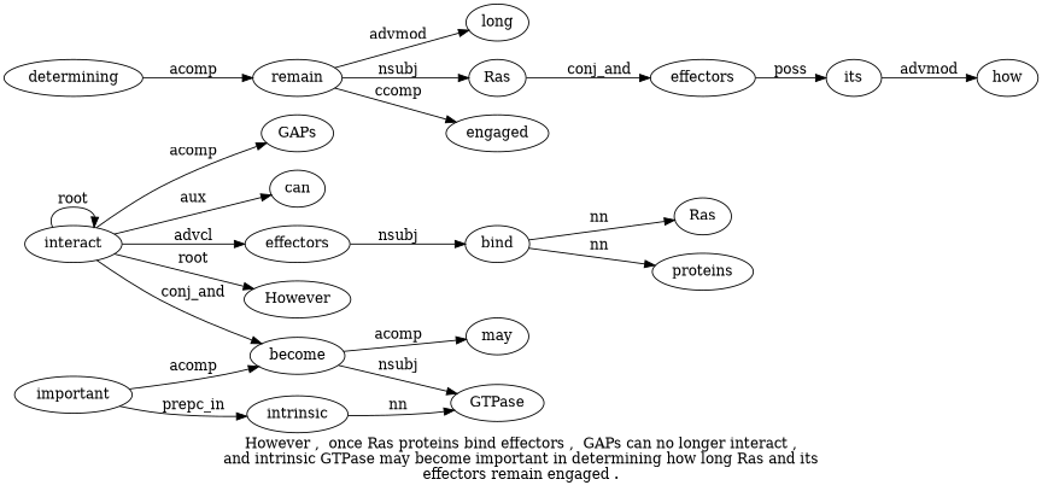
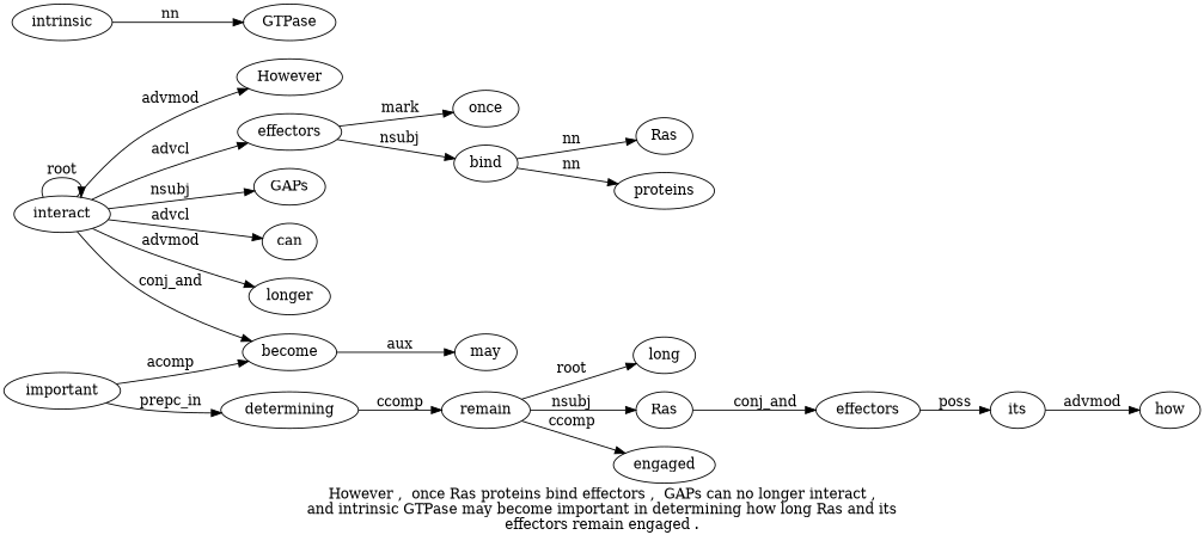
  digraph {
    label="However ,  once Ras proteins bind effectors ,  GAPs can no longer interact ,\nand intrinsic GTPase may become important in determining how long Ras and its\neffectors remain engaged ."
    rankdir=LR
    node [fillcolor=white style=filled]
    n1 [label=interact]
    n2 [label=However]
    n3 [label=effectors]
    n4 [label=GAPs]
    n5 [label=can]
+   n6 [label=longer]
    n7 [label=become]
+   n8 [label=once]
    n9 [label=bind]
    n10 [label=GTPase]
    n11 [label=may]
    n12 [label=Ras]
    n13 [label=proteins]
    n14 [label=intrinsic]
    n15 [label=important]
    n16 [label=determining]
    n17 [label=remain]
    n18 [label=long]
    n19 [label=Ras]
    n20 [label=engaged]
    n21 [label=how]
    n22 [label=effectors]
    n23 [label=its]
    n1 -> n1 [label=root]
-   n1 -> n2 [label=root]
+   n1 -> n2 [label=advmod]
    n1 -> n3 [label=advcl]
-   n1 -> n4 [label=acomp]
-   n1 -> n5 [label=aux]
+   n1 -> n4 [label=nsubj]
+   n1 -> n5 [label=advcl]
+   n1 -> n6 [label=advmod]
    n1 -> n7 [label=conj_and]
+   n3 -> n8 [label=mark]
    n3 -> n9 [label=nsubj]
-   n7 -> n10 [label=nsubj]
-   n7 -> n11 [label=acomp]
+   n7 -> n11 [label=aux]
    n9 -> n12 [label=nn]
    n9 -> n13 [label=nn]
    n14 -> n10 [label=nn]
    n15 -> n7 [label=acomp]
-   n15 -> n14 [label=prepc_in]
-   n16 -> n17 [label=acomp]
-   n17 -> n18 [label=advmod]
+   n15 -> n16 [label=prepc_in]
+   n16 -> n17 [label=ccomp]
+   n17 -> n18 [label=root]
    n17 -> n19 [label=nsubj]
    n17 -> n20 [label=ccomp]
    n19 -> n22 [label=conj_and]
    n22 -> n23 [label=poss]
    n23 -> n21 [label=advmod]
  }
